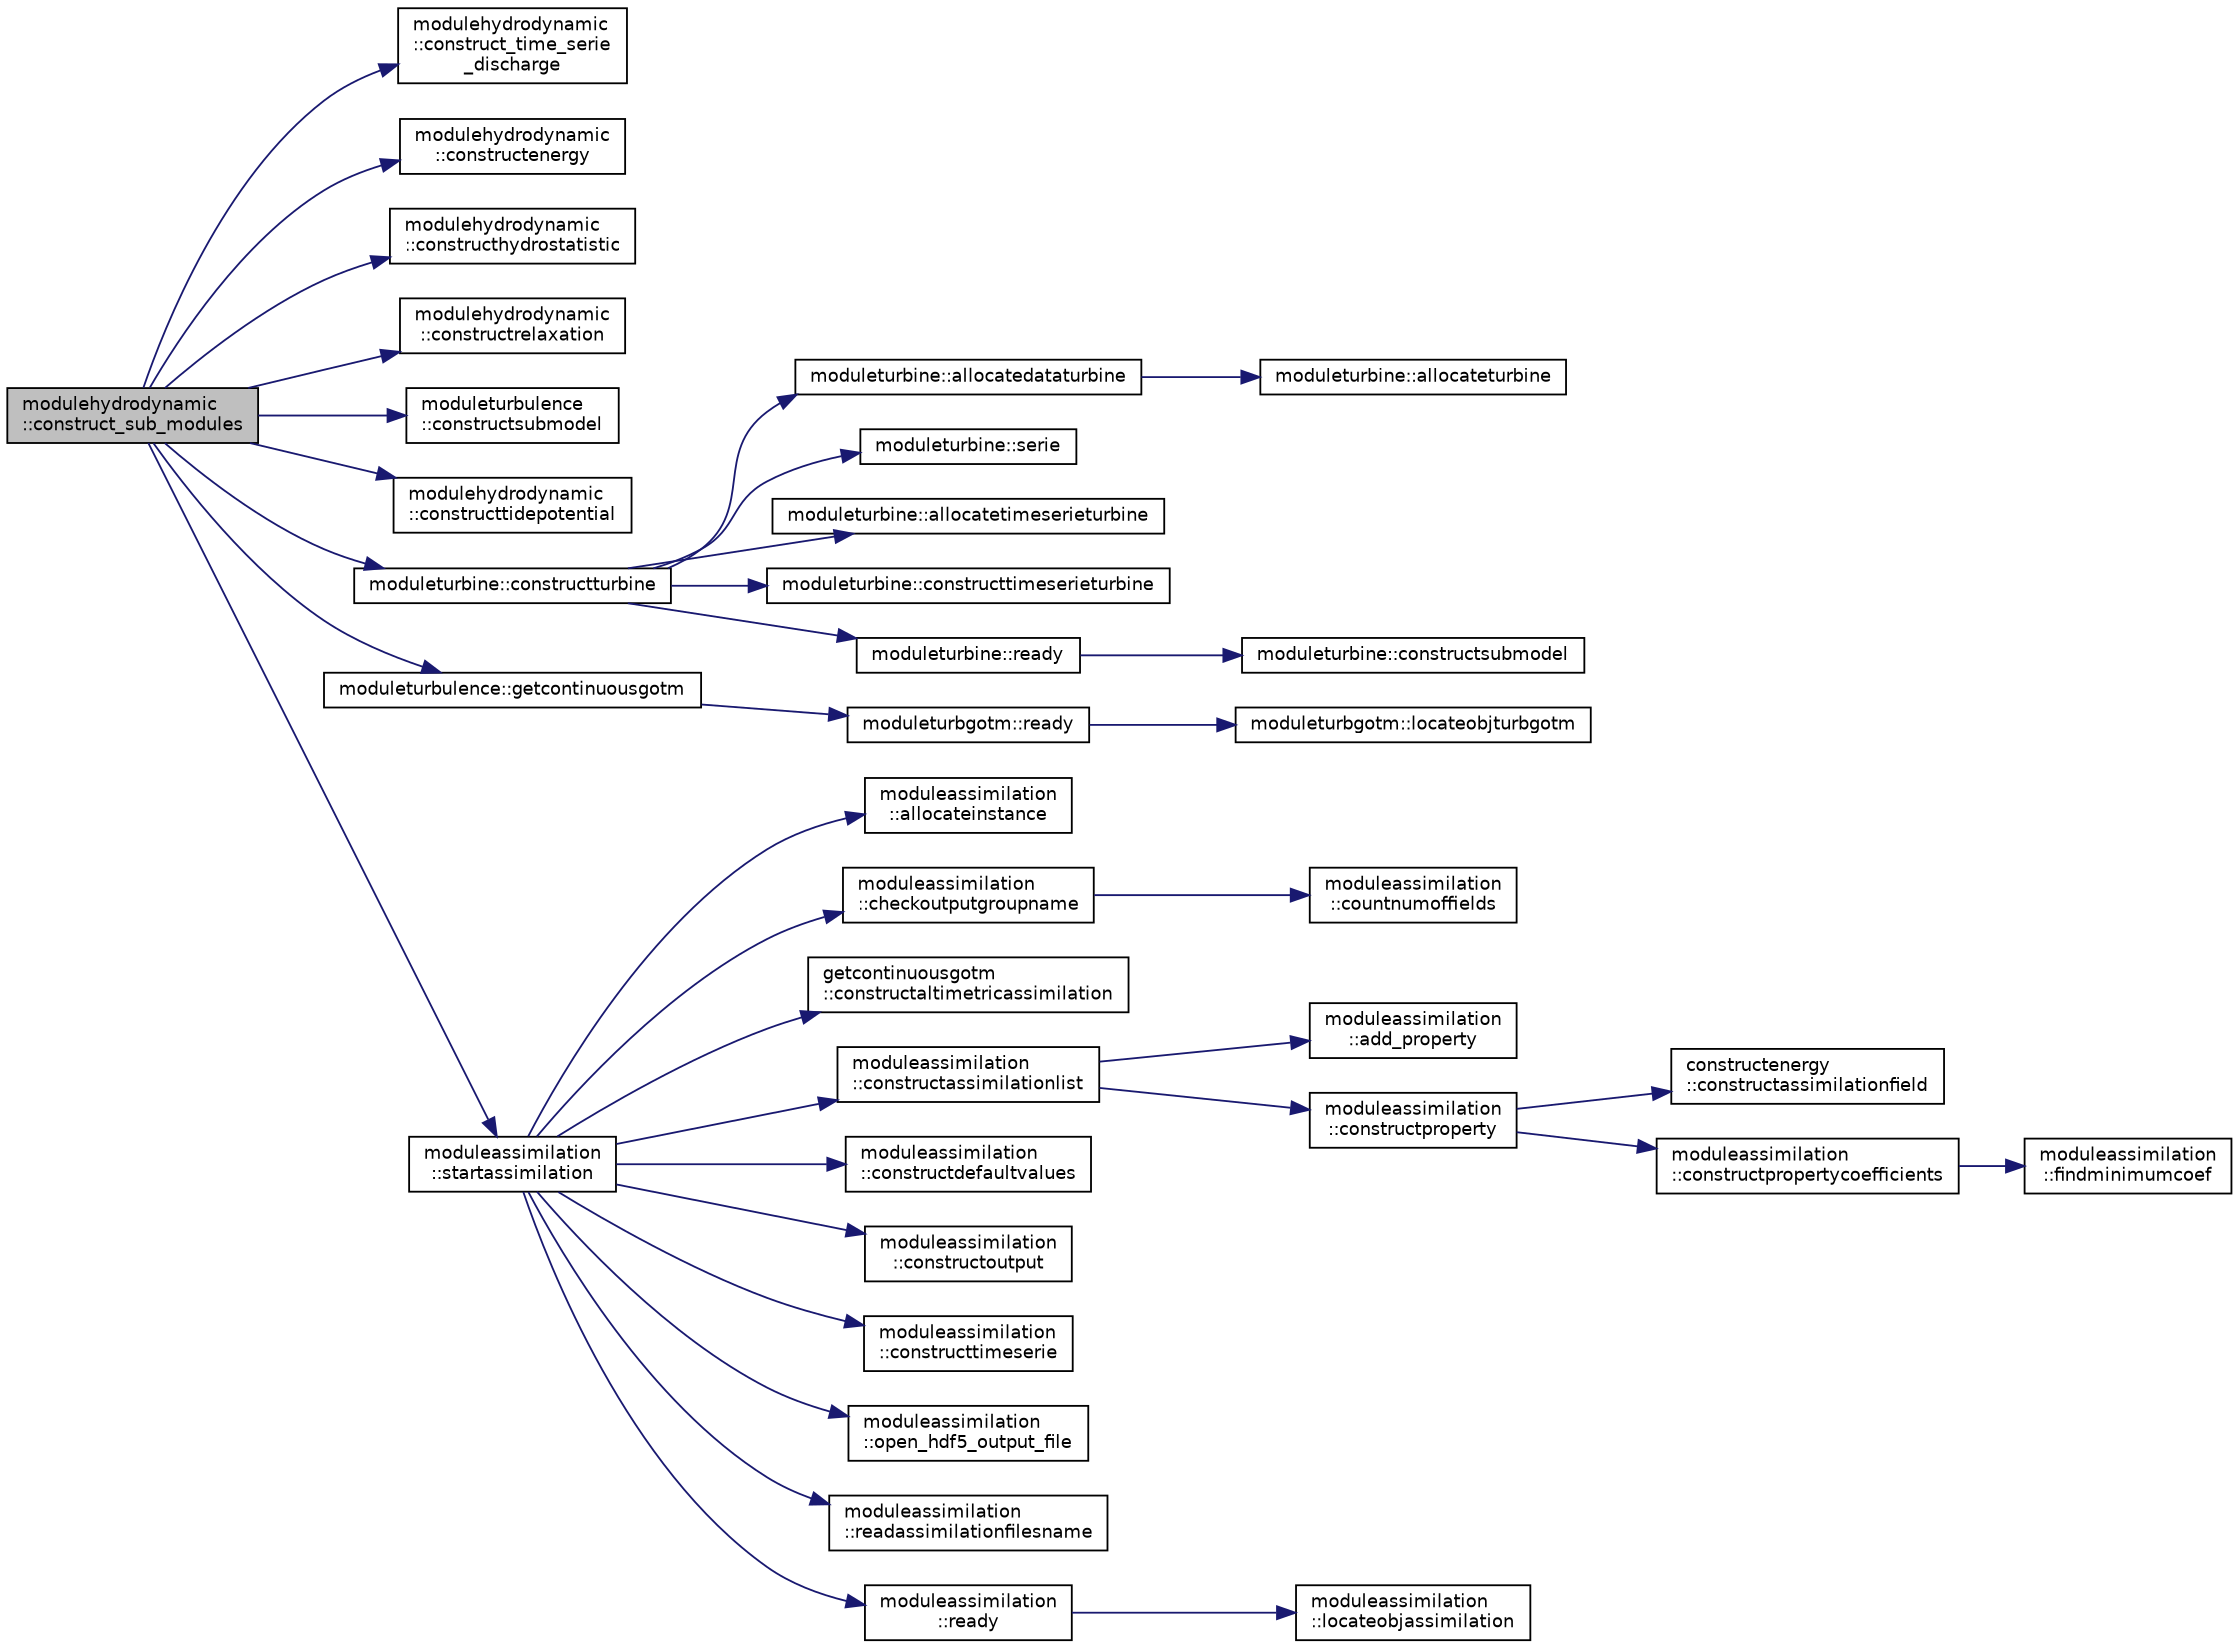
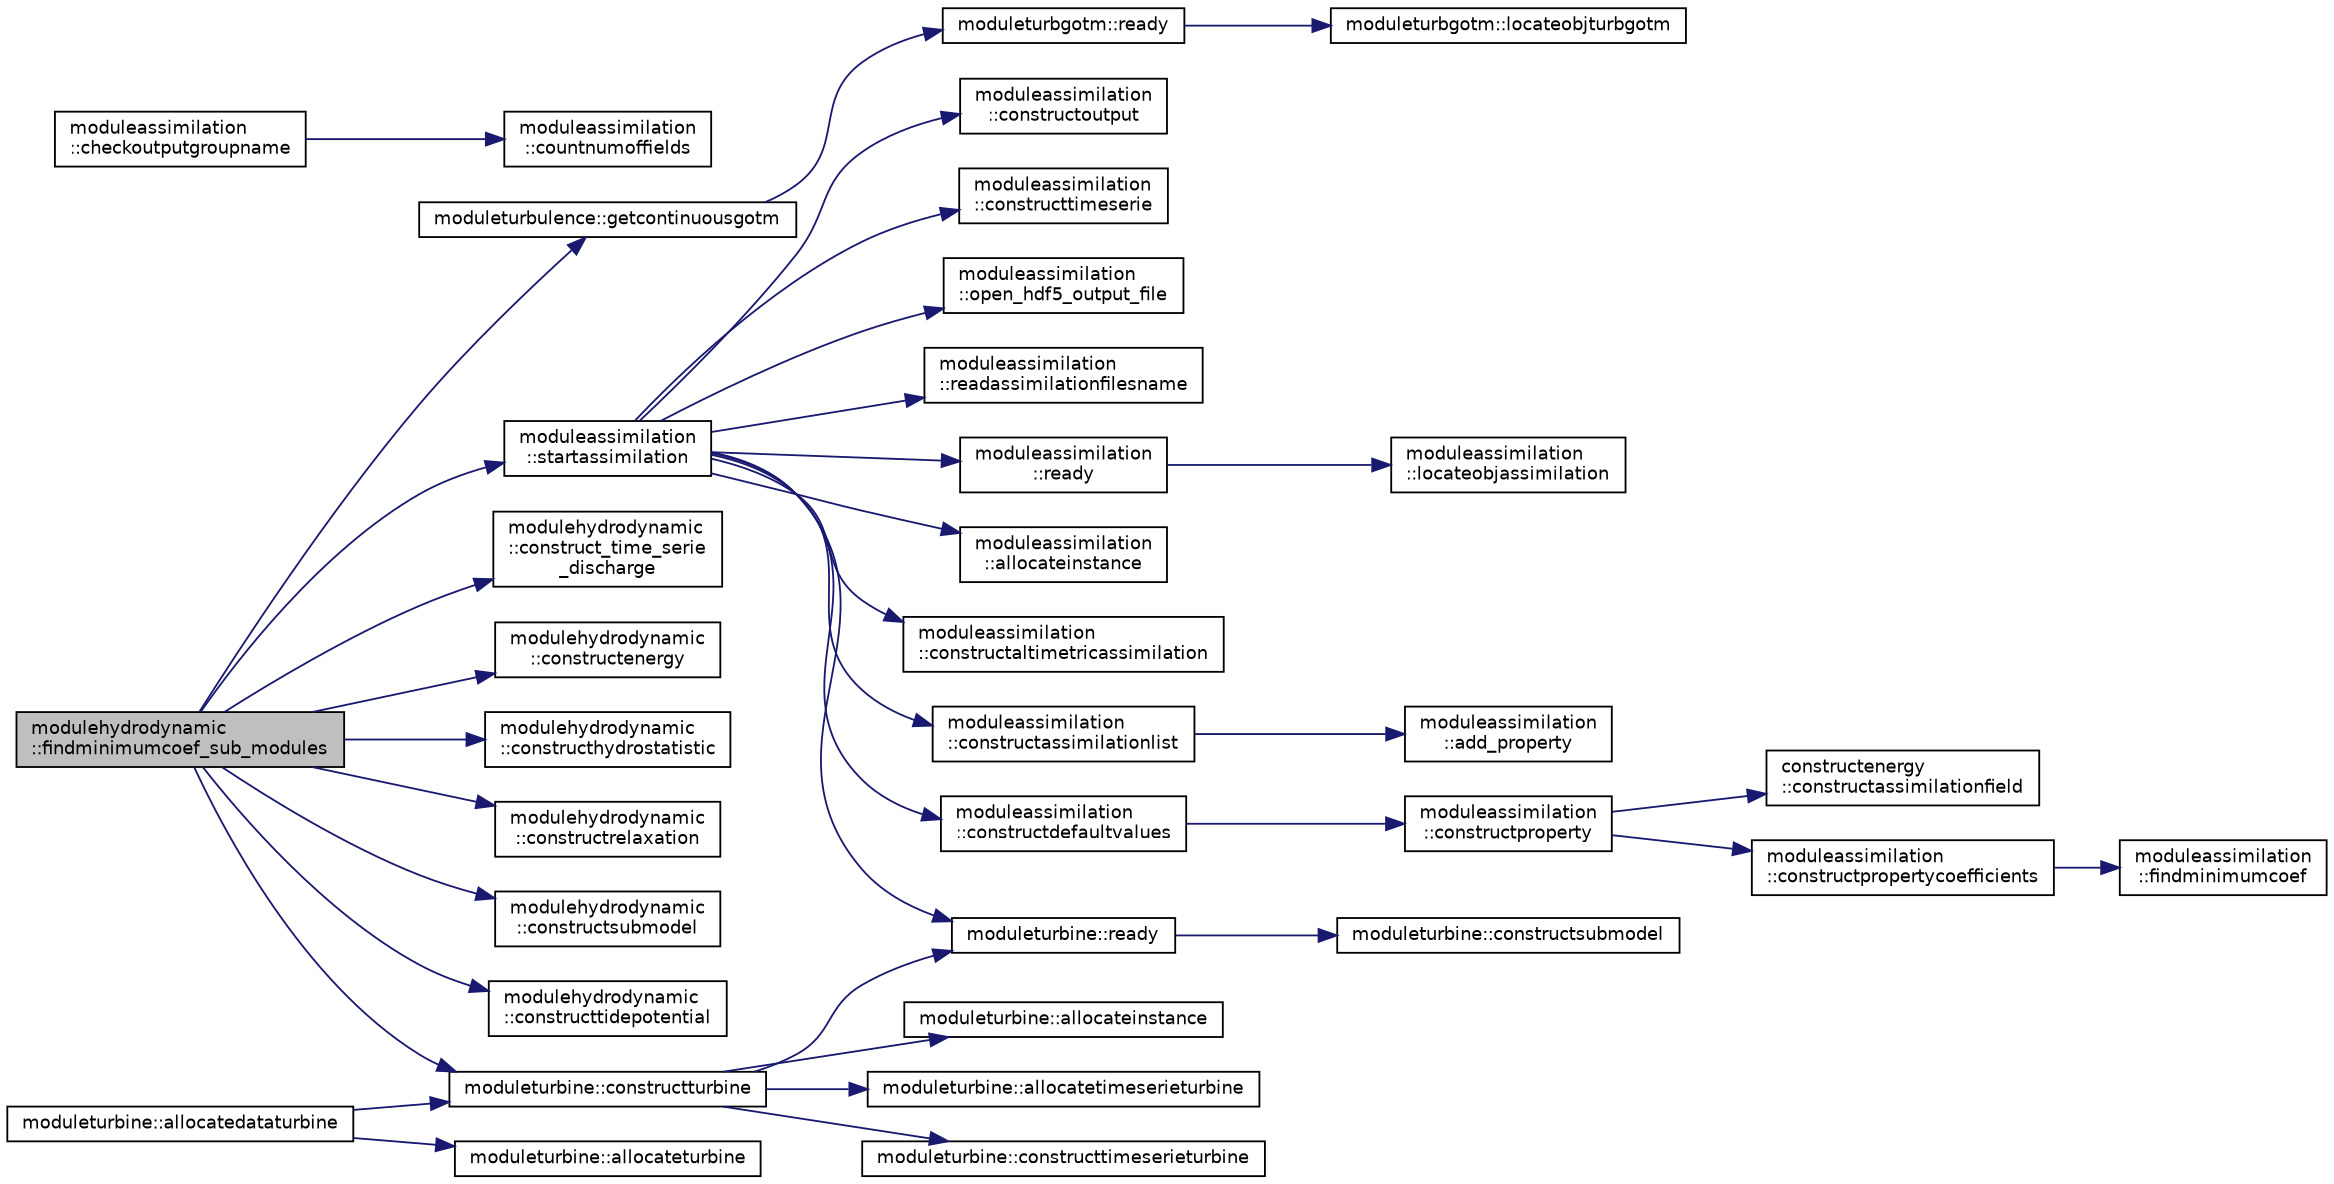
  digraph {
    rankdir=LR
    node [color=black fillcolor=white fontname=Helvetica fontsize=10 shape=record style=filled]
    edge [color=midnightblue fontname=Helvetica fontsize=10 labelfontname=Helvetica labelfontsize=10 style=solid]
-   n1 [fillcolor=grey75 fontcolor=black height=0.2 label="modulehydrodynamic\l::construct_sub_modules" width=0.4]
+   n1 [fillcolor=grey75 fontcolor=black height=0.2 label="modulehydrodynamic\l::findminimumcoef_sub_modules" width=0.4]
    n2 [height=0.2 label="modulehydrodynamic\l::construct_time_serie\l_discharge" width=0.4]
    n3 [height=0.2 label="modulehydrodynamic\l::constructenergy" width=0.4]
    n4 [height=0.2 label="modulehydrodynamic\l::constructhydrostatistic" width=0.4]
    n5 [height=0.2 label="modulehydrodynamic\l::constructrelaxation" width=0.4]
-   n6 [height=0.2 label="moduleturbulence\l::constructsubmodel" width=0.4]
+   n6 [height=0.2 label="modulehydrodynamic\l::constructsubmodel" width=0.4]
    n7 [height=0.2 label="modulehydrodynamic\l::constructtidepotential" width=0.4]
    n8 [height=0.2 label="moduleturbine::constructturbine" width=0.4]
    n9 [height=0.2 label="moduleturbulence::getcontinuousgotm" width=0.4]
    n10 [height=0.2 label="moduleassimilation\l::startassimilation" width=0.4]
    n11 [height=0.2 label="moduleturbine::allocatedataturbine" width=0.4]
-   n12 [height=0.2 label="moduleturbine::serie" width=0.4]
+   n12 [height=0.2 label="moduleturbine::allocateinstance" width=0.4]
    n13 [height=0.2 label="moduleturbine::allocatetimeserieturbine" width=0.4]
    n14 [height=0.2 label="moduleturbine::constructtimeserieturbine" width=0.4]
    n15 [height=0.2 label="moduleturbine::ready" width=0.4]
    n16 [height=0.2 label="moduleturbgotm::ready" width=0.4]
    n17 [height=0.2 label="moduleassimilation\l::allocateinstance" width=0.4]
    n18 [height=0.2 label="moduleassimilation\l::checkoutputgroupname" width=0.4]
-   n19 [height=0.2 label="getcontinuousgotm\l::constructaltimetricassimilation" width=0.4]
+   n19 [height=0.2 label="moduleassimilation\l::constructaltimetricassimilation" width=0.4]
    n20 [height=0.2 label="moduleassimilation\l::constructassimilationlist" width=0.4]
    n21 [height=0.2 label="moduleassimilation\l::constructdefaultvalues" width=0.4]
    n22 [height=0.2 label="moduleassimilation\l::constructoutput" width=0.4]
    n23 [height=0.2 label="moduleassimilation\l::constructtimeserie" width=0.4]
    n24 [height=0.2 label="moduleassimilation\l::open_hdf5_output_file" width=0.4]
    n25 [height=0.2 label="moduleassimilation\l::readassimilationfilesname" width=0.4]
    n26 [height=0.2 label="moduleassimilation\l::ready" width=0.4]
    n27 [height=0.2 label="moduleturbine::allocateturbine" width=0.4]
    n28 [height=0.2 label="moduleturbine::constructsubmodel" width=0.4]
    n29 [height=0.2 label="moduleturbgotm::locateobjturbgotm" width=0.4]
    n30 [height=0.2 label="moduleassimilation\l::countnumoffields" width=0.4]
    n31 [height=0.2 label="moduleassimilation\l::add_property" width=0.4]
    n32 [height=0.2 label="moduleassimilation\l::constructproperty" width=0.4]
    n33 [height=0.2 label="moduleassimilation\l::locateobjassimilation" width=0.4]
    n34 [height=0.2 label="constructenergy\l::constructassimilationfield" width=0.4]
    n35 [height=0.2 label="moduleassimilation\l::constructpropertycoefficients" width=0.4]
    n36 [height=0.2 label="moduleassimilation\l::findminimumcoef" width=0.4]
    n1 -> n2
    n1 -> n3
    n1 -> n4
    n1 -> n5
    n1 -> n6
    n1 -> n7
    n1 -> n8
    n1 -> n9
    n1 -> n10
-   n8 -> n11
+   n11 -> n8
    n8 -> n12
    n8 -> n13
    n8 -> n14
    n8 -> n15
    n9 -> n16
    n10 -> n17
-   n10 -> n18
+   n10 -> n15
    n10 -> n19
    n10 -> n20
    n10 -> n21
    n10 -> n22
    n10 -> n23
    n10 -> n24
    n10 -> n25
    n10 -> n26
    n11 -> n27
    n15 -> n28
    n16 -> n29
    n18 -> n30
    n20 -> n31
-   n20 -> n32
+   n21 -> n32
    n26 -> n33
    n32 -> n34
    n32 -> n35
    n35 -> n36
  }
